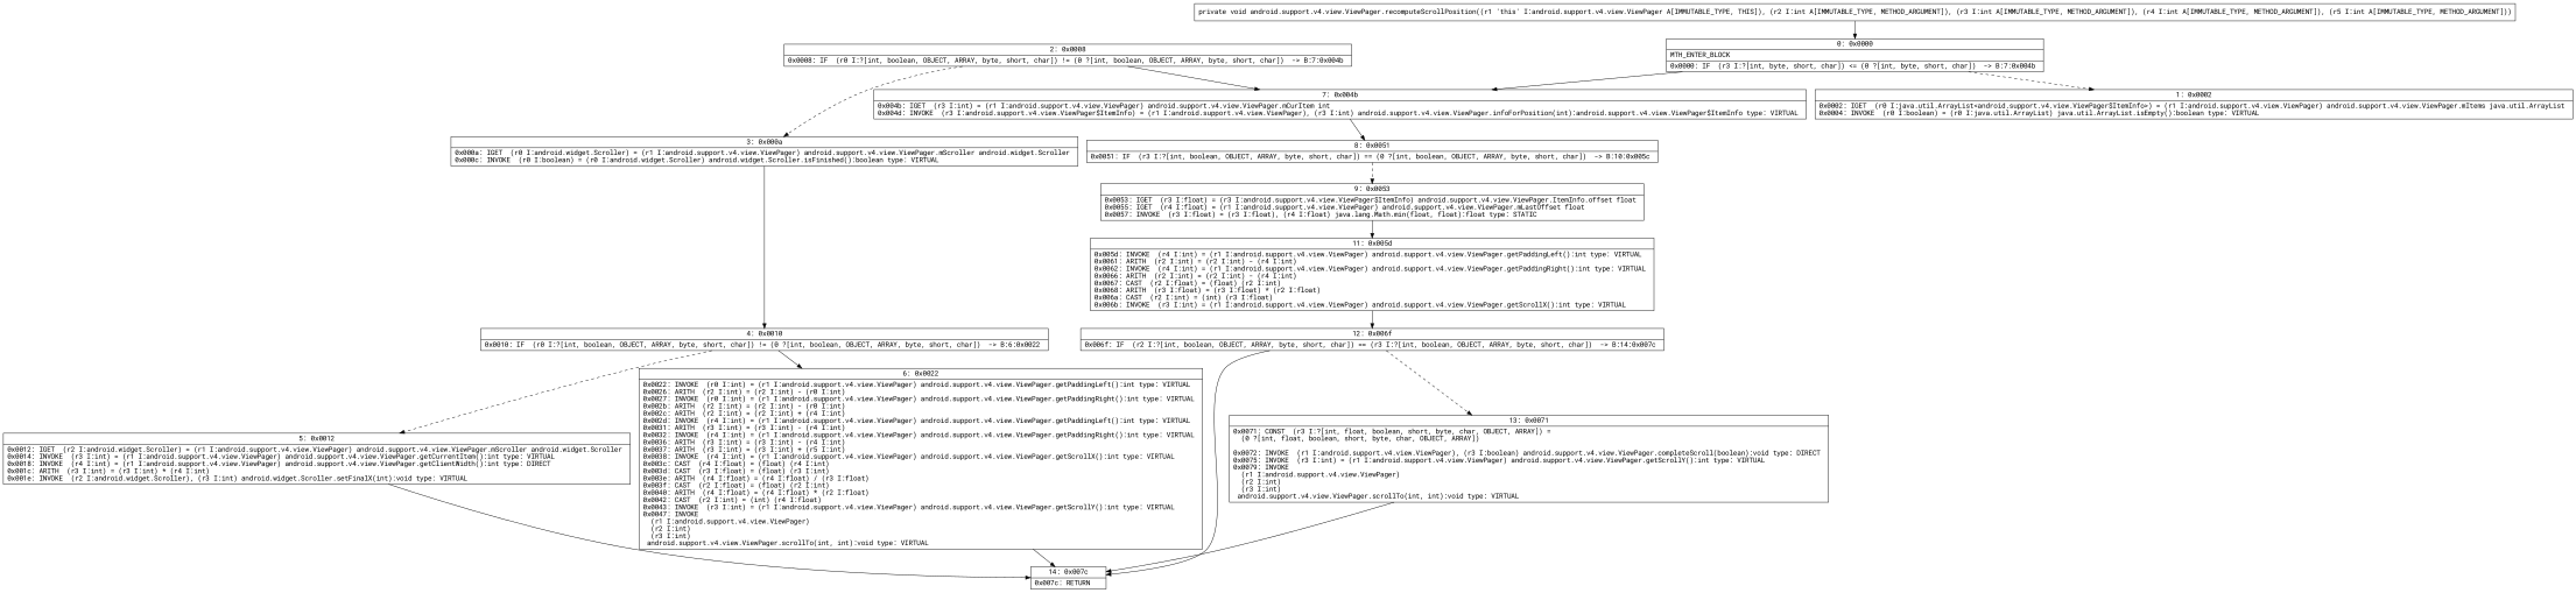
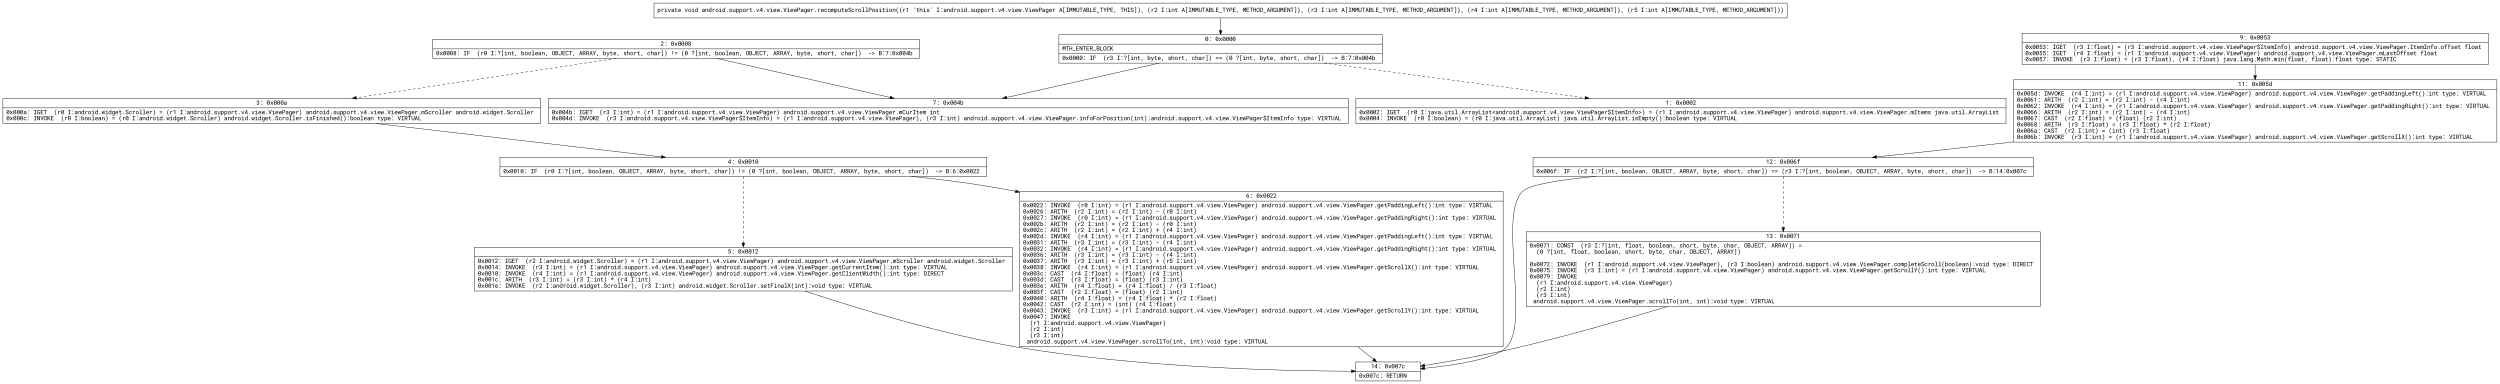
  digraph {
    fontname="Roboto Mono"
    node [fontname="Roboto Mono" shape=record]
    edge [fontname="Roboto Mono"]
    n1 [label="{0\:\ 0x0000|MTH_ENTER_BLOCK\l|0x0000: IF  (r3 I:?[int, byte, short, char]) \<= (0 ?[int, byte, short, char])  \-\> B:7:0x004b \l}"]
    n2 [label="{1\:\ 0x0002|0x0002: IGET  (r0 I:java.util.ArrayList\<android.support.v4.view.ViewPager$ItemInfo\>) = (r1 I:android.support.v4.view.ViewPager) android.support.v4.view.ViewPager.mItems java.util.ArrayList \l0x0004: INVOKE  (r0 I:boolean) = (r0 I:java.util.ArrayList) java.util.ArrayList.isEmpty():boolean type: VIRTUAL \l}"]
    n3 [label="{7\:\ 0x004b|0x004b: IGET  (r3 I:int) = (r1 I:android.support.v4.view.ViewPager) android.support.v4.view.ViewPager.mCurItem int \l0x004d: INVOKE  (r3 I:android.support.v4.view.ViewPager$ItemInfo) = (r1 I:android.support.v4.view.ViewPager), (r3 I:int) android.support.v4.view.ViewPager.infoForPosition(int):android.support.v4.view.ViewPager$ItemInfo type: VIRTUAL \l}"]
-   n4 [label="{8\:\ 0x0051|0x0051: IF  (r3 I:?[int, boolean, OBJECT, ARRAY, byte, short, char]) == (0 ?[int, boolean, OBJECT, ARRAY, byte, short, char])  \-\> B:10:0x005c \l}"]
    n5 [label="{2\:\ 0x0008|0x0008: IF  (r0 I:?[int, boolean, OBJECT, ARRAY, byte, short, char]) != (0 ?[int, boolean, OBJECT, ARRAY, byte, short, char])  \-\> B:7:0x004b \l}"]
    n6 [label="{3\:\ 0x000a|0x000a: IGET  (r0 I:android.widget.Scroller) = (r1 I:android.support.v4.view.ViewPager) android.support.v4.view.ViewPager.mScroller android.widget.Scroller \l0x000c: INVOKE  (r0 I:boolean) = (r0 I:android.widget.Scroller) android.widget.Scroller.isFinished():boolean type: VIRTUAL \l}"]
    n7 [label="{4\:\ 0x0010|0x0010: IF  (r0 I:?[int, boolean, OBJECT, ARRAY, byte, short, char]) != (0 ?[int, boolean, OBJECT, ARRAY, byte, short, char])  \-\> B:6:0x0022 \l}"]
    n8 [label="{5\:\ 0x0012|0x0012: IGET  (r2 I:android.widget.Scroller) = (r1 I:android.support.v4.view.ViewPager) android.support.v4.view.ViewPager.mScroller android.widget.Scroller \l0x0014: INVOKE  (r3 I:int) = (r1 I:android.support.v4.view.ViewPager) android.support.v4.view.ViewPager.getCurrentItem():int type: VIRTUAL \l0x0018: INVOKE  (r4 I:int) = (r1 I:android.support.v4.view.ViewPager) android.support.v4.view.ViewPager.getClientWidth():int type: DIRECT \l0x001c: ARITH  (r3 I:int) = (r3 I:int) * (r4 I:int) \l0x001e: INVOKE  (r2 I:android.widget.Scroller), (r3 I:int) android.widget.Scroller.setFinalX(int):void type: VIRTUAL \l}"]
    n9 [label="{6\:\ 0x0022|0x0022: INVOKE  (r0 I:int) = (r1 I:android.support.v4.view.ViewPager) android.support.v4.view.ViewPager.getPaddingLeft():int type: VIRTUAL \l0x0026: ARITH  (r2 I:int) = (r2 I:int) \- (r0 I:int) \l0x0027: INVOKE  (r0 I:int) = (r1 I:android.support.v4.view.ViewPager) android.support.v4.view.ViewPager.getPaddingRight():int type: VIRTUAL \l0x002b: ARITH  (r2 I:int) = (r2 I:int) \- (r0 I:int) \l0x002c: ARITH  (r2 I:int) = (r2 I:int) + (r4 I:int) \l0x002d: INVOKE  (r4 I:int) = (r1 I:android.support.v4.view.ViewPager) android.support.v4.view.ViewPager.getPaddingLeft():int type: VIRTUAL \l0x0031: ARITH  (r3 I:int) = (r3 I:int) \- (r4 I:int) \l0x0032: INVOKE  (r4 I:int) = (r1 I:android.support.v4.view.ViewPager) android.support.v4.view.ViewPager.getPaddingRight():int type: VIRTUAL \l0x0036: ARITH  (r3 I:int) = (r3 I:int) \- (r4 I:int) \l0x0037: ARITH  (r3 I:int) = (r3 I:int) + (r5 I:int) \l0x0038: INVOKE  (r4 I:int) = (r1 I:android.support.v4.view.ViewPager) android.support.v4.view.ViewPager.getScrollX():int type: VIRTUAL \l0x003c: CAST  (r4 I:float) = (float) (r4 I:int) \l0x003d: CAST  (r3 I:float) = (float) (r3 I:int) \l0x003e: ARITH  (r4 I:float) = (r4 I:float) \/ (r3 I:float) \l0x003f: CAST  (r2 I:float) = (float) (r2 I:int) \l0x0040: ARITH  (r4 I:float) = (r4 I:float) * (r2 I:float) \l0x0042: CAST  (r2 I:int) = (int) (r4 I:float) \l0x0043: INVOKE  (r3 I:int) = (r1 I:android.support.v4.view.ViewPager) android.support.v4.view.ViewPager.getScrollY():int type: VIRTUAL \l0x0047: INVOKE  \l  (r1 I:android.support.v4.view.ViewPager)\l  (r2 I:int)\l  (r3 I:int)\l android.support.v4.view.ViewPager.scrollTo(int, int):void type: VIRTUAL \l}"]
    n10 [label="{14\:\ 0x007c|0x007c: RETURN   \l}"]
    n11 [label="{9\:\ 0x0053|0x0053: IGET  (r3 I:float) = (r3 I:android.support.v4.view.ViewPager$ItemInfo) android.support.v4.view.ViewPager.ItemInfo.offset float \l0x0055: IGET  (r4 I:float) = (r1 I:android.support.v4.view.ViewPager) android.support.v4.view.ViewPager.mLastOffset float \l0x0057: INVOKE  (r3 I:float) = (r3 I:float), (r4 I:float) java.lang.Math.min(float, float):float type: STATIC \l}"]
    n12 [label="{11\:\ 0x005d|0x005d: INVOKE  (r4 I:int) = (r1 I:android.support.v4.view.ViewPager) android.support.v4.view.ViewPager.getPaddingLeft():int type: VIRTUAL \l0x0061: ARITH  (r2 I:int) = (r2 I:int) \- (r4 I:int) \l0x0062: INVOKE  (r4 I:int) = (r1 I:android.support.v4.view.ViewPager) android.support.v4.view.ViewPager.getPaddingRight():int type: VIRTUAL \l0x0066: ARITH  (r2 I:int) = (r2 I:int) \- (r4 I:int) \l0x0067: CAST  (r2 I:float) = (float) (r2 I:int) \l0x0068: ARITH  (r3 I:float) = (r3 I:float) * (r2 I:float) \l0x006a: CAST  (r2 I:int) = (int) (r3 I:float) \l0x006b: INVOKE  (r3 I:int) = (r1 I:android.support.v4.view.ViewPager) android.support.v4.view.ViewPager.getScrollX():int type: VIRTUAL \l}"]
    n13 [label="{12\:\ 0x006f|0x006f: IF  (r2 I:?[int, boolean, OBJECT, ARRAY, byte, short, char]) == (r3 I:?[int, boolean, OBJECT, ARRAY, byte, short, char])  \-\> B:14:0x007c \l}"]
    n14 [label="{13\:\ 0x0071|0x0071: CONST  (r3 I:?[int, float, boolean, short, byte, char, OBJECT, ARRAY]) = \l  (0 ?[int, float, boolean, short, byte, char, OBJECT, ARRAY])\l \l0x0072: INVOKE  (r1 I:android.support.v4.view.ViewPager), (r3 I:boolean) android.support.v4.view.ViewPager.completeScroll(boolean):void type: DIRECT \l0x0075: INVOKE  (r3 I:int) = (r1 I:android.support.v4.view.ViewPager) android.support.v4.view.ViewPager.getScrollY():int type: VIRTUAL \l0x0079: INVOKE  \l  (r1 I:android.support.v4.view.ViewPager)\l  (r2 I:int)\l  (r3 I:int)\l android.support.v4.view.ViewPager.scrollTo(int, int):void type: VIRTUAL \l}"]
    n15 [label="{private void android.support.v4.view.ViewPager.recomputeScrollPosition((r1 'this' I:android.support.v4.view.ViewPager A[IMMUTABLE_TYPE, THIS]), (r2 I:int A[IMMUTABLE_TYPE, METHOD_ARGUMENT]), (r3 I:int A[IMMUTABLE_TYPE, METHOD_ARGUMENT]), (r4 I:int A[IMMUTABLE_TYPE, METHOD_ARGUMENT]), (r5 I:int A[IMMUTABLE_TYPE, METHOD_ARGUMENT])) }"]
    n1 -> n2 [style=dashed]
    n1 -> n3
-   n3 -> n4
-   n4 -> n11 [style=dashed]
    n5 -> n3
    n5 -> n6 [style=dashed]
    n6 -> n7
    n7 -> n8 [style=dashed]
    n7 -> n9
    n8 -> n10
    n9 -> n10
    n11 -> n12
    n12 -> n13
    n13 -> n10
    n13 -> n14 [style=dashed]
    n14 -> n10
    n15 -> n1
  }
